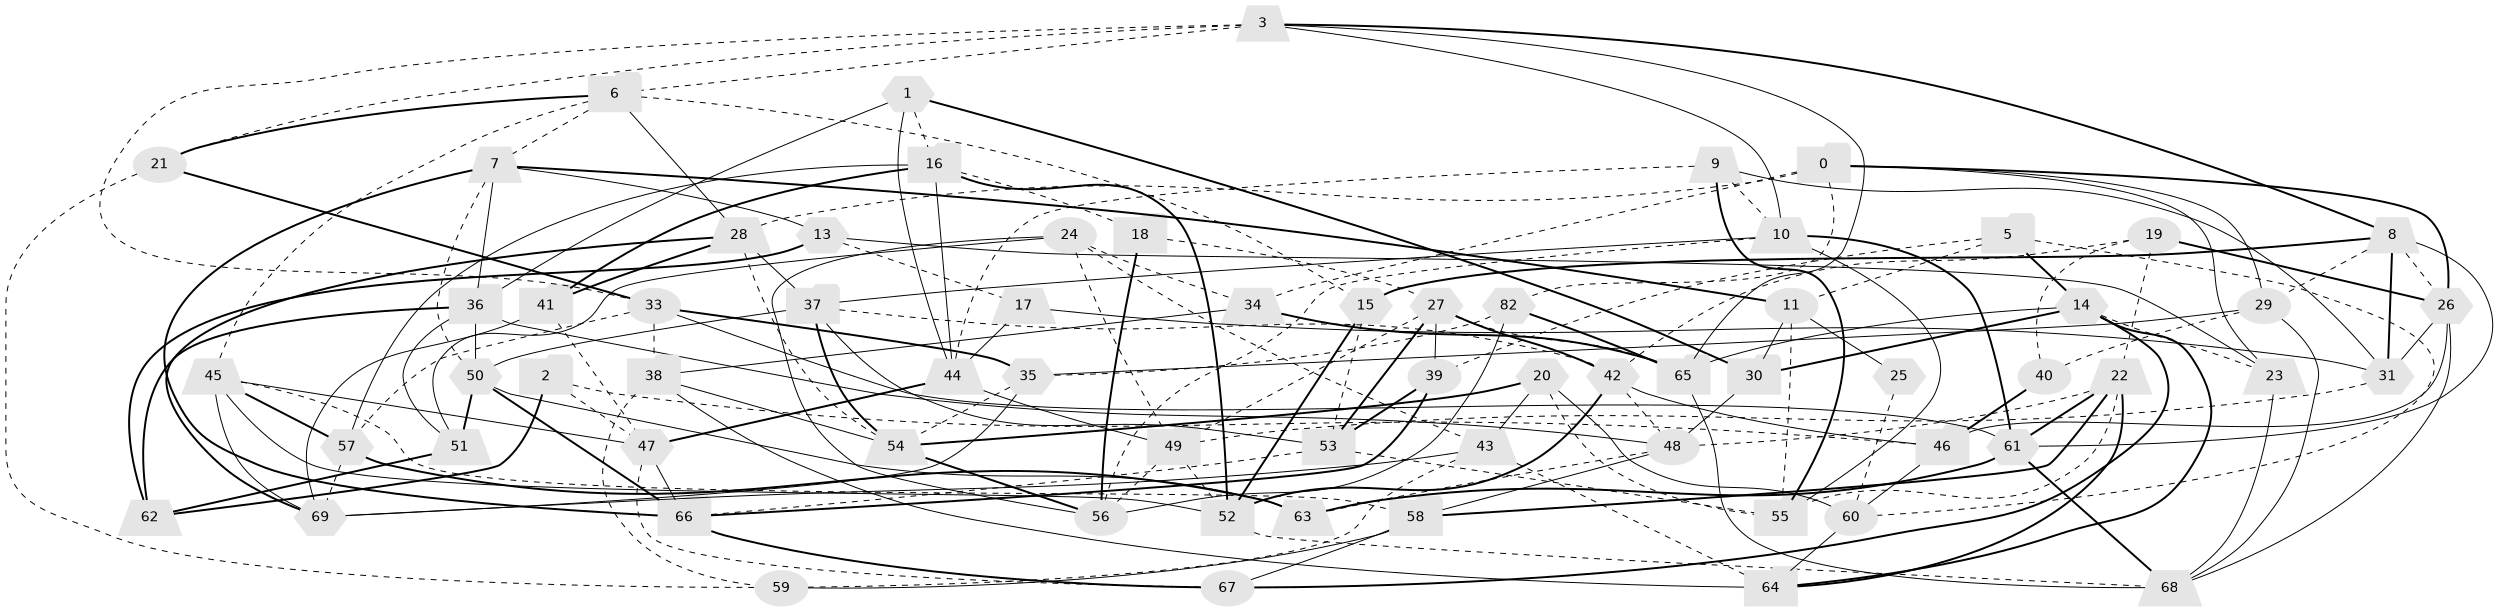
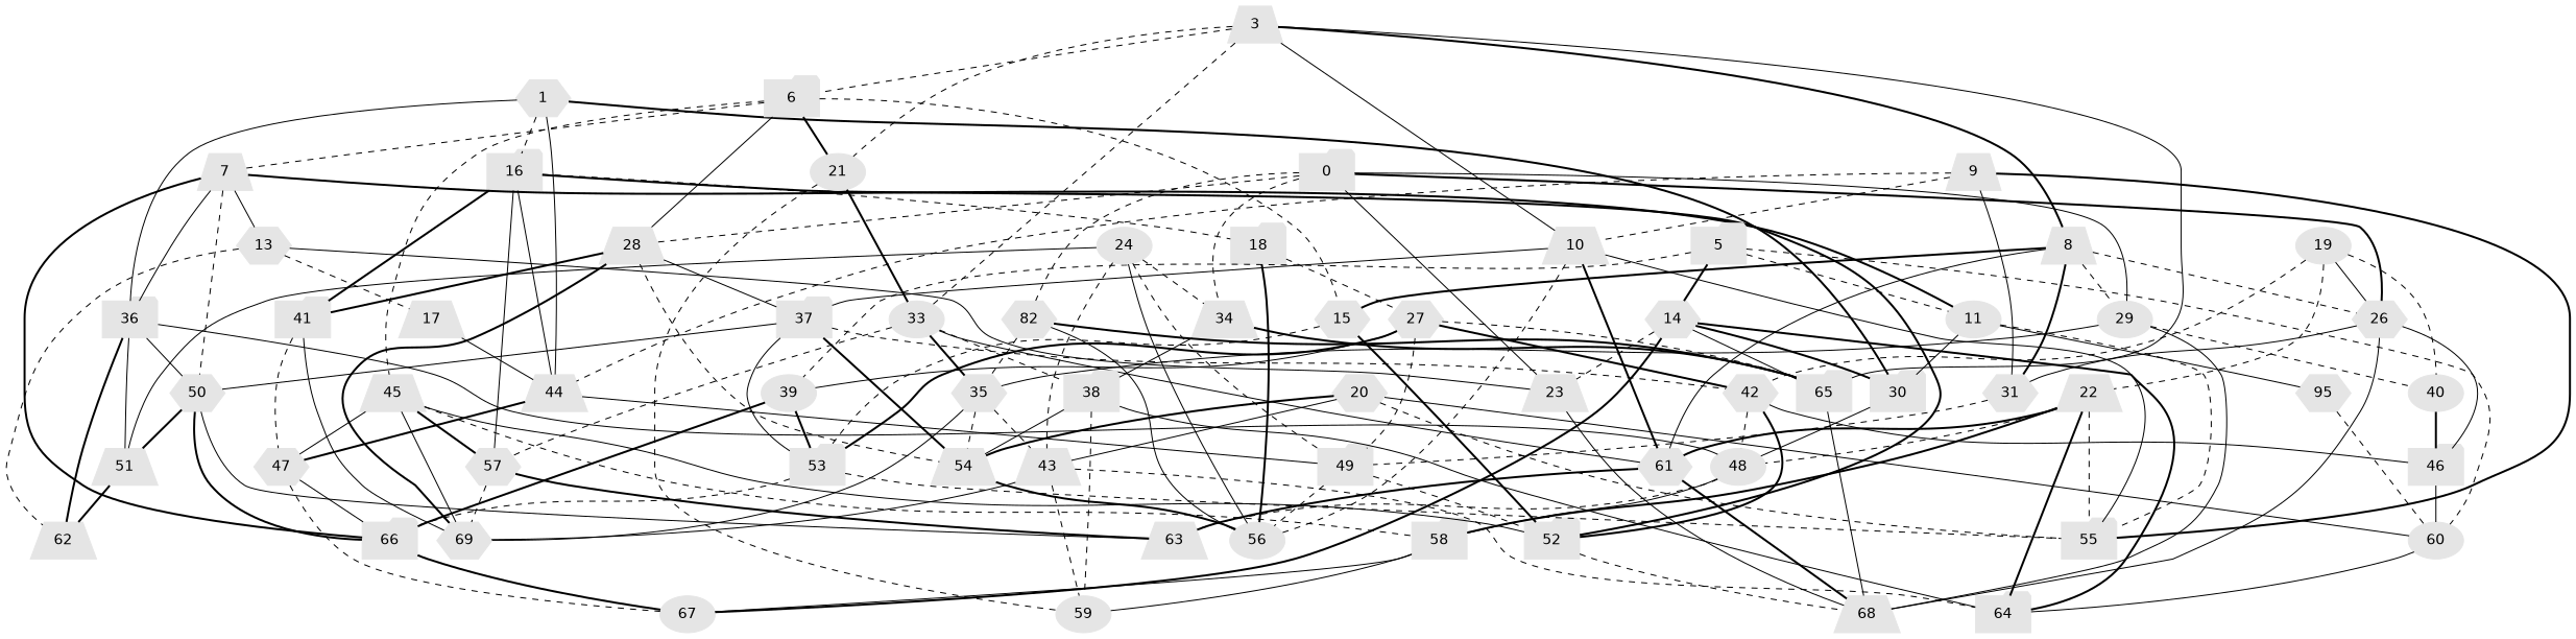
  graph {
    fontname="DejaVu Sans"
    node [color=gray90 fontname="DejaVu Sans" shape=folder style=filled]
    edge [fontname="DejaVu Sans" style=dashed weight=1.0]
    1 [shape=hexagon]
    16
    30
    36
    44 [shape=trapezium]
    18
    52
    41
    57 [shape=hexagon]
    48 [shape=ellipse]
    62 [shape=trapezium]
    50 [shape=hexagon]
    51 [shape=trapezium]
    47 [shape=hexagon]
    49
-   2
    46
    60 [shape=ellipse]
    66
    67 [shape=ellipse]
    3 [shape=trapezium]
    6
    8 [shape=trapezium]
    10 [shape=trapezium]
    21 [shape=ellipse]
    33 [shape=ellipse]
    65
    28 [shape=trapezium]
    7 [shape=trapezium]
    15 [shape=hexagon]
    45 [shape=trapezium]
    26 [shape=hexagon]
    29 [shape=ellipse]
    31 [shape=hexagon]
    61 [shape=hexagon]
    55
    37
    56 [shape=ellipse]
    59 [shape=ellipse]
    35 [shape=hexagon]
    38
    68 [shape=trapezium]
    n43 [label=0]
    23 [shape=trapezium]
    n45 [label=82 shape=hexagon]
    34 [shape=trapezium]
    54 [shape=trapezium]
    69 [shape=hexagon]
    40 [shape=ellipse]
    11 [shape=ellipse]
    5
    14 [shape=hexagon]
    39 [shape=ellipse]
-   25 [shape=hexagon]
+   25 [shape=hexagon label=95]
    64
    53
    13 [shape=hexagon]
    58
    17 [shape=trapezium]
    63 [shape=trapezium]
    9 [shape=trapezium]
    42 [shape=hexagon]
    27 [shape=hexagon]
    24 [shape=ellipse]
    43 [shape=trapezium]
    19 [shape=ellipse]
    22 [shape=trapezium]
    20 [shape=hexagon]
    1 -- 16
    1 -- 30 [style=bold]
    1 -- 36 [style=solid]
    1 -- 44 [style=solid]
    16 -- 44 [style=solid]
    16 -- 18
    16 -- 52 [style=bold]
    16 -- 41 [style=bold]
    16 -- 57 [style=solid]
    30 -- 48 [style=solid]
    36 -- 48 [style=solid]
    36 -- 62 [style=bold]
    36 -- 50 [style=solid]
    36 -- 51 [style=solid]
    44 -- 47 [style=bold]
    44 -- 49 [style=solid]
    18 -- 56 [style=bold]
    18 -- 27
    52 -- 68
    41 -- 47
    41 -- 69 [style=solid]
    57 -- 69
    57 -- 63 [style=bold]
    48 -- 58 [style=solid]
    48 -- 63
    50 -- 51 [style=bold]
    50 -- 66 [style=bold]
    50 -- 63 [style=solid]
    51 -- 62 [style=bold]
    47 -- 66 [style=solid]
    47 -- 67
    49 -- 52
    49 -- 56
-   2 -- 62 [style=bold]
-   2 -- 47
-   2 -- 46 [weight=2.0]
    46 -- 60 [style=solid]
    60 -- 64 [style=solid]
    66 -- 67 [style=bold]
    3 -- 6
    3 -- 8 [style=bold]
    3 -- 10 [style=solid]
    3 -- 21
    3 -- 33
    3 -- 65 [style=solid]
    6 -- 21 [style=bold]
    6 -- 28 [style=solid]
    6 -- 7
    6 -- 15
    6 -- 45
    8 -- 15 [style=bold]
    8 -- 26
    8 -- 29
    8 -- 31 [style=bold]
    8 -- 61 [style=solid]
    10 -- 61 [style=bold]
    10 -- 55 [style=solid]
    10 -- 37 [style=solid]
    10 -- 56
    21 -- 33 [style=bold]
    21 -- 59
    33 -- 57
    33 -- 61 [style=solid]
    33 -- 35 [style=bold]
    33 -- 38
    65 -- 68 [style=solid]
    28 -- 41 [style=bold]
    28 -- 37 [style=solid]
    28 -- 54
    28 -- 69 [style=bold]
    7 -- 36 [style=solid]
    7 -- 50
    7 -- 66 [style=bold]
    7 -- 11 [style=bold]
    7 -- 13 [style=solid]
    15 -- 52 [style=bold]
    15 -- 53
    45 -- 52 [style=solid]
    45 -- 57 [style=bold]
    45 -- 47 [style=solid]
    45 -- 69 [style=solid]
    45 -- 58
    26 -- 46 [style=solid]
    26 -- 31 [style=solid]
    26 -- 68 [style=solid]
    29 -- 35 [style=solid]
    29 -- 68 [style=solid]
    29 -- 40 [weight=2.0]
    31 -- 49
    61 -- 68 [style=bold]
    61 -- 63 [style=bold]
    37 -- 50 [style=solid]
    37 -- 54 [style=bold]
    37 -- 53 [style=solid]
    37 -- 42
    35 -- 54
    35 -- 69 [style=solid]
+   35 -- 43
    38 -- 59
    38 -- 54 [style=solid]
    38 -- 64 [style=solid weight=2.0]
    n43 -- 28
    n43 -- 26 [style=bold]
    n43 -- 29 [style=solid]
    n43 -- 23 [style=solid]
    n43 -- n45
    n43 -- 34
    23 -- 68 [style=solid]
    n45 -- 65 [style=bold]
    n45 -- 56 [style=solid]
    n45 -- 35
    34 -- 65 [style=bold]
    34 -- 38 [style=solid]
    54 -- 56 [style=bold]
    40 -- 46 [style=bold]
    11 -- 30 [style=solid]
    11 -- 55
    11 -- 25 [style=solid weight=2.0]
    5 -- 60
    5 -- 11
    5 -- 14 [style=bold]
    5 -- 39
    14 -- 30 [style=bold]
    14 -- 67 [style=bold]
    14 -- 65 [style=solid]
    14 -- 23
    14 -- 64 [style=bold]
    39 -- 66 [style=bold]
    39 -- 53 [style=bold]
    25 -- 60
    53 -- 66
    53 -- 55
-   13 -- 62 [style=bold]
+   13 -- 62
    13 -- 23 [style=solid]
    13 -- 17
    58 -- 67 [style=solid]
    58 -- 59 [style=solid]
    17 -- 44 [style=solid]
-   17 -- 31 [style=solid weight=2.0]
    9 -- 44
    9 -- 10
    9 -- 31 [style=solid]
    9 -- 55 [style=bold]
    42 -- 52 [style=bold]
    42 -- 48
    42 -- 46 [style=solid]
    27 -- 49
    27 -- 65
    27 -- 39 [style=solid]
    27 -- 53 [style=bold]
    27 -- 42 [style=bold]
    24 -- 51 [style=solid]
    24 -- 49
    24 -- 56 [style=solid]
    24 -- 34
    24 -- 43
    43 -- 59
    43 -- 69 [style=solid]
    43 -- 64
-   19 -- 26 [style=bold]
+   19 -- 26 [style=solid]
    19 -- 40
    19 -- 42
    19 -- 22
    22 -- 48
    22 -- 61 [style=bold]
    22 -- 55
    22 -- 64 [style=bold]
    22 -- 58 [style=bold]
    20 -- 60 [style=solid weight=2.0]
    20 -- 55
    20 -- 54 [style=bold]
    20 -- 43 [style=solid weight=2.0]
  }
